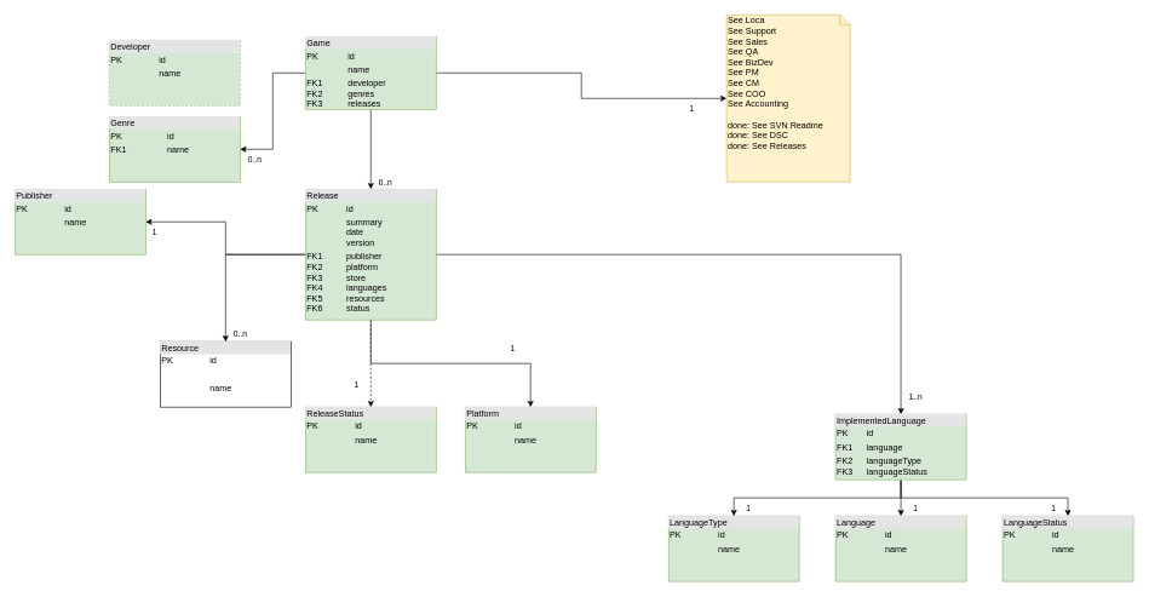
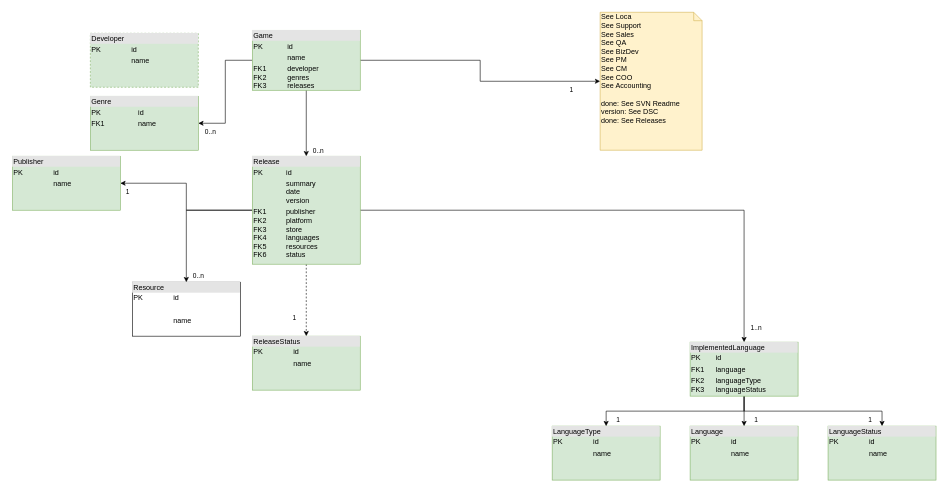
  <mxCell id="0" />
  <mxCell id="1" parent="0" />
  <mxCell id="2" value="1" style="edgeStyle=orthogonalEdgeStyle;rounded=0;orthogonalLoop=1;jettySize=auto;html=1;" parent="1" source="5" target="22" edge="1"><mxGeometry x="0.778" y="-15" relative="1" as="geometry"><mxPoint as="offset" /></mxGeometry></mxCell>
  <mxCell id="3" value="0..n" style="edgeStyle=orthogonalEdgeStyle;rounded=0;orthogonalLoop=1;jettySize=auto;html=1;exitX=0.5;exitY=1;exitDx=0;exitDy=0;entryX=0.5;entryY=0;entryDx=0;entryDy=0;" parent="1" source="5" target="11" edge="1"><mxGeometry x="0.833" y="20" relative="1" as="geometry"><mxPoint as="offset" /></mxGeometry></mxCell>
  <mxCell id="4" value="&lt;div&gt;0..n&lt;/div&gt;" style="edgeStyle=orthogonalEdgeStyle;rounded=0;orthogonalLoop=1;jettySize=auto;html=1;exitX=0;exitY=0.5;exitDx=0;exitDy=0;entryX=1;entryY=0.5;entryDx=0;entryDy=0;" parent="1" source="5" target="21" edge="1"><mxGeometry x="0.79" y="15" relative="1" as="geometry"><mxPoint as="offset" /></mxGeometry></mxCell>
  <mxCell id="5" value="&lt;div style=&quot;box-sizing: border-box ; width: 100% ; background: #e4e4e4 ; padding: 2px&quot;&gt;Game&lt;/div&gt;&lt;table style=&quot;width: 100% ; font-size: 1em&quot; cellspacing=&quot;0&quot; cellpadding=&quot;2&quot;&gt;&lt;tbody&gt;&lt;tr&gt;&lt;td&gt;PK&lt;/td&gt;&lt;td&gt;id&lt;/td&gt;&lt;/tr&gt;&lt;tr&gt;&lt;td&gt;&lt;br&gt;&lt;/td&gt;&lt;td&gt;name&lt;/td&gt;&lt;/tr&gt;&lt;tr&gt;&lt;td&gt;FK1&lt;br&gt;FK2&lt;br&gt;FK3&lt;br&gt;&lt;/td&gt;&lt;td&gt;developer&lt;br&gt;genres&lt;br&gt;releases&lt;br&gt;&lt;/td&gt;&lt;/tr&gt;&lt;/tbody&gt;&lt;/table&gt;" style="verticalAlign=top;align=left;overflow=fill;html=1;fillColor=#d5e8d4;strokeColor=#82b366;" parent="1" vertex="1"><mxGeometry x="420" y="50" width="180" height="100" as="geometry" /></mxCell>
- <mxCell id="6" value="&lt;div&gt;1&lt;/div&gt;" style="edgeStyle=orthogonalEdgeStyle;rounded=0;orthogonalLoop=1;jettySize=auto;html=1;exitX=0.5;exitY=1;exitDx=0;exitDy=0;entryX=0.5;entryY=0;entryDx=0;entryDy=0;" parent="1" source="11" target="13" edge="1"><mxGeometry x="0.5" y="20" relative="1" as="geometry"><mxPoint as="offset" /></mxGeometry></mxCell>
  <mxCell id="7" value="1" style="edgeStyle=orthogonalEdgeStyle;rounded=0;orthogonalLoop=1;jettySize=auto;html=1;exitX=0;exitY=0.5;exitDx=0;exitDy=0;entryX=1;entryY=0.5;entryDx=0;entryDy=0;" parent="1" source="11" target="14" edge="1"><mxGeometry x="0.909" y="15" relative="1" as="geometry"><mxPoint as="offset" /></mxGeometry></mxCell>
  <mxCell id="8" value="1..n" style="edgeStyle=orthogonalEdgeStyle;rounded=0;orthogonalLoop=1;jettySize=auto;html=1;exitX=1;exitY=0.5;exitDx=0;exitDy=0;entryX=0.5;entryY=0;entryDx=0;entryDy=0;" parent="1" source="11" target="20" edge="1"><mxGeometry x="0.945" y="20" relative="1" as="geometry"><mxPoint as="offset" /></mxGeometry></mxCell>
  <mxCell id="9" value="0..n" style="edgeStyle=orthogonalEdgeStyle;rounded=0;orthogonalLoop=1;jettySize=auto;html=1;exitX=0;exitY=0.5;exitDx=0;exitDy=0;entryX=0.5;entryY=0;entryDx=0;entryDy=0;" parent="1" source="11" target="23" edge="1"><mxGeometry x="0.911" y="20" relative="1" as="geometry"><mxPoint as="offset" /></mxGeometry></mxCell>
  <mxCell id="10" value="1" style="edgeStyle=orthogonalEdgeStyle;rounded=0;orthogonalLoop=1;jettySize=auto;html=1;exitX=0.5;exitY=1;exitDx=0;exitDy=0;dashed=1;" parent="1" source="11" target="25" edge="1"><mxGeometry x="0.5" y="-20" relative="1" as="geometry"><mxPoint as="offset" /></mxGeometry></mxCell>
  <mxCell id="11" value="&lt;div style=&quot;box-sizing: border-box ; width: 100% ; background: #e4e4e4 ; padding: 2px&quot;&gt;Release&lt;/div&gt;&lt;table style=&quot;width: 100% ; font-size: 1em&quot; cellspacing=&quot;0&quot; cellpadding=&quot;2&quot;&gt;&lt;tbody&gt;&lt;tr&gt;&lt;td&gt;PK&lt;/td&gt;&lt;td&gt;id&lt;/td&gt;&lt;/tr&gt;&lt;tr&gt;&lt;td&gt;&lt;br&gt;&lt;/td&gt;&lt;td&gt;summary&lt;br&gt;date&lt;br&gt;version&lt;br&gt;&lt;/td&gt;&lt;/tr&gt;&lt;tr&gt;&lt;td&gt;FK1&lt;br&gt;FK2&lt;br&gt;FK3&lt;br&gt;FK4&lt;br&gt;FK5&lt;br&gt;FK6&lt;br&gt;&lt;/td&gt;&lt;td&gt;publisher&lt;br&gt;platform&lt;br&gt;store&lt;br&gt;languages&lt;br&gt;resources&lt;br&gt;status&lt;/td&gt;&lt;/tr&gt;&lt;/tbody&gt;&lt;/table&gt;" style="verticalAlign=top;align=left;overflow=fill;html=1;fillColor=#d5e8d4;strokeColor=#82b366;" parent="1" vertex="1"><mxGeometry x="420" y="260" width="180" height="180" as="geometry" /></mxCell>
  <mxCell id="12" value="&lt;div style=&quot;box-sizing: border-box ; width: 100% ; background: #e4e4e4 ; padding: 2px&quot;&gt;Developer&lt;/div&gt;&lt;table style=&quot;width: 100% ; font-size: 1em&quot; cellspacing=&quot;0&quot; cellpadding=&quot;2&quot;&gt;&lt;tbody&gt;&lt;tr&gt;&lt;td&gt;PK&lt;/td&gt;&lt;td&gt;id&lt;/td&gt;&lt;/tr&gt;&lt;tr&gt;&lt;td&gt;&lt;br&gt;&lt;/td&gt;&lt;td&gt;name&lt;/td&gt;&lt;/tr&gt;&lt;tr&gt;&lt;td&gt;&lt;br&gt;&lt;/td&gt;&lt;td&gt;&lt;br&gt;&lt;/td&gt;&lt;/tr&gt;&lt;/tbody&gt;&lt;/table&gt;" style="verticalAlign=top;align=left;overflow=fill;html=1;fillColor=#d5e8d4;strokeColor=#82b366;dashed=1;" parent="1" vertex="1"><mxGeometry x="150" y="55" width="180" height="90" as="geometry" /></mxCell>
- <mxCell id="13" value="&lt;div style=&quot;box-sizing: border-box ; width: 100% ; background: #e4e4e4 ; padding: 2px&quot;&gt;Platform&lt;/div&gt;&lt;table style=&quot;width: 100% ; font-size: 1em&quot; cellspacing=&quot;0&quot; cellpadding=&quot;2&quot;&gt;&lt;tbody&gt;&lt;tr&gt;&lt;td&gt;PK&lt;/td&gt;&lt;td&gt;id&lt;/td&gt;&lt;/tr&gt;&lt;tr&gt;&lt;td&gt;&lt;br&gt;&lt;/td&gt;&lt;td&gt;name&lt;/td&gt;&lt;/tr&gt;&lt;tr&gt;&lt;td&gt;&lt;br&gt;&lt;/td&gt;&lt;td&gt;&lt;br&gt;&lt;/td&gt;&lt;/tr&gt;&lt;/tbody&gt;&lt;/table&gt;" style="verticalAlign=top;align=left;overflow=fill;html=1;fillColor=#d5e8d4;strokeColor=#82b366;" parent="1" vertex="1"><mxGeometry x="640" y="560" width="180" height="90" as="geometry" /></mxCell>
  <mxCell id="14" value="&lt;div style=&quot;box-sizing: border-box ; width: 100% ; background: #e4e4e4 ; padding: 2px&quot;&gt;Publisher&lt;/div&gt;&lt;table style=&quot;width: 100% ; font-size: 1em&quot; cellspacing=&quot;0&quot; cellpadding=&quot;2&quot;&gt;&lt;tbody&gt;&lt;tr&gt;&lt;td&gt;PK&lt;/td&gt;&lt;td&gt;id&lt;/td&gt;&lt;/tr&gt;&lt;tr&gt;&lt;td&gt;&lt;br&gt;&lt;/td&gt;&lt;td&gt;name&lt;/td&gt;&lt;/tr&gt;&lt;tr&gt;&lt;td&gt;&lt;/td&gt;&lt;td&gt;&lt;br&gt;&lt;/td&gt;&lt;/tr&gt;&lt;/tbody&gt;&lt;/table&gt;" style="verticalAlign=top;align=left;overflow=fill;html=1;fillColor=#d5e8d4;strokeColor=#82b366;" parent="1" vertex="1"><mxGeometry x="20" y="260" width="180" height="90" as="geometry" /></mxCell>
  <mxCell id="15" value="&lt;div style=&quot;box-sizing: border-box ; width: 100% ; background: #e4e4e4 ; padding: 2px&quot;&gt;Language&lt;/div&gt;&lt;table style=&quot;width: 100% ; font-size: 1em&quot; cellspacing=&quot;0&quot; cellpadding=&quot;2&quot;&gt;&lt;tbody&gt;&lt;tr&gt;&lt;td&gt;PK&lt;/td&gt;&lt;td&gt;id&lt;/td&gt;&lt;/tr&gt;&lt;tr&gt;&lt;td&gt;&lt;br&gt;&lt;/td&gt;&lt;td&gt;name&lt;/td&gt;&lt;/tr&gt;&lt;tr&gt;&lt;td&gt;&lt;br&gt;&lt;/td&gt;&lt;td&gt;&lt;br&gt;&lt;/td&gt;&lt;/tr&gt;&lt;/tbody&gt;&lt;/table&gt;" style="verticalAlign=top;align=left;overflow=fill;html=1;fillColor=#d5e8d4;strokeColor=#82b366;" parent="1" vertex="1"><mxGeometry x="1150" y="710" width="180" height="90" as="geometry" /></mxCell>
  <mxCell id="16" value="&lt;div style=&quot;box-sizing: border-box ; width: 100% ; background: #e4e4e4 ; padding: 2px&quot;&gt;LanguageType&lt;/div&gt;&lt;table style=&quot;width: 100% ; font-size: 1em&quot; cellspacing=&quot;0&quot; cellpadding=&quot;2&quot;&gt;&lt;tbody&gt;&lt;tr&gt;&lt;td&gt;PK&lt;/td&gt;&lt;td&gt;id&lt;br&gt;&lt;/td&gt;&lt;/tr&gt;&lt;tr&gt;&lt;td&gt;&lt;br&gt;&lt;/td&gt;&lt;td&gt;name&lt;/td&gt;&lt;/tr&gt;&lt;tr&gt;&lt;td&gt;&lt;br&gt;&lt;/td&gt;&lt;td&gt;&lt;br&gt;&lt;/td&gt;&lt;/tr&gt;&lt;/tbody&gt;&lt;/table&gt;" style="verticalAlign=top;align=left;overflow=fill;html=1;fillColor=#d5e8d4;strokeColor=#82b366;" parent="1" vertex="1"><mxGeometry x="920" y="710" width="180" height="90" as="geometry" /></mxCell>
  <mxCell id="17" value="1" style="edgeStyle=orthogonalEdgeStyle;rounded=0;orthogonalLoop=1;jettySize=auto;html=1;exitX=0.5;exitY=1;exitDx=0;exitDy=0;entryX=0.5;entryY=0;entryDx=0;entryDy=0;" parent="1" source="20" target="16" edge="1"><mxGeometry x="0.675" y="15" relative="1" as="geometry"><mxPoint as="offset" /></mxGeometry></mxCell>
  <mxCell id="18" value="1" style="edgeStyle=orthogonalEdgeStyle;rounded=0;orthogonalLoop=1;jettySize=auto;html=1;exitX=0.5;exitY=1;exitDx=0;exitDy=0;entryX=0.5;entryY=0;entryDx=0;entryDy=0;" parent="1" source="20" target="15" edge="1"><mxGeometry x="0.6" y="20" relative="1" as="geometry"><mxPoint as="offset" /></mxGeometry></mxCell>
  <mxCell id="19" value="1" style="edgeStyle=orthogonalEdgeStyle;rounded=0;orthogonalLoop=1;jettySize=auto;html=1;exitX=0.5;exitY=1;exitDx=0;exitDy=0;entryX=0.5;entryY=0;entryDx=0;entryDy=0;" parent="1" source="20" target="24" edge="1"><mxGeometry x="0.679" y="-15" relative="1" as="geometry"><mxPoint as="offset" /></mxGeometry></mxCell>
  <mxCell id="20" value="&lt;div style=&quot;box-sizing: border-box ; width: 100% ; background: #e4e4e4 ; padding: 2px&quot;&gt;ImplementedLanguage&lt;/div&gt;&lt;table style=&quot;width: 100% ; font-size: 1em&quot; cellspacing=&quot;0&quot; cellpadding=&quot;2&quot;&gt;&lt;tbody&gt;&lt;tr&gt;&lt;td&gt;PK&lt;/td&gt;&lt;td&gt;id&lt;/td&gt;&lt;/tr&gt;&lt;tr&gt;&lt;td&gt;FK1&lt;/td&gt;&lt;td&gt;language&lt;br&gt;&lt;/td&gt;&lt;/tr&gt;&lt;tr&gt;&lt;td&gt;FK2&lt;br&gt;FK3&lt;br&gt;&lt;/td&gt;&lt;td&gt;languageType&lt;br&gt;languageStatus&lt;br&gt;&lt;/td&gt;&lt;/tr&gt;&lt;/tbody&gt;&lt;/table&gt;" style="verticalAlign=top;align=left;overflow=fill;html=1;fillColor=#d5e8d4;strokeColor=#82b366;" parent="1" vertex="1"><mxGeometry x="1150" y="570" width="180" height="90" as="geometry" /></mxCell>
  <mxCell id="21" value="&lt;div style=&quot;box-sizing: border-box ; width: 100% ; background: #e4e4e4 ; padding: 2px&quot;&gt;Genre&lt;/div&gt;&lt;table style=&quot;width: 100% ; font-size: 1em&quot; cellspacing=&quot;0&quot; cellpadding=&quot;2&quot;&gt;&lt;tbody&gt;&lt;tr&gt;&lt;td&gt;PK&lt;/td&gt;&lt;td&gt;id&lt;/td&gt;&lt;/tr&gt;&lt;tr&gt;&lt;td&gt;FK1&lt;/td&gt;&lt;td&gt;name&lt;/td&gt;&lt;/tr&gt;&lt;tr&gt;&lt;td&gt;&lt;/td&gt;&lt;td&gt;&lt;br&gt;&lt;/td&gt;&lt;/tr&gt;&lt;/tbody&gt;&lt;/table&gt;" style="verticalAlign=top;align=left;overflow=fill;html=1;fillColor=#d5e8d4;strokeColor=#82b366;" parent="1" vertex="1"><mxGeometry x="150" y="160" width="180" height="90" as="geometry" /></mxCell>
- <mxCell id="22" value="&lt;div&gt;See Loca&lt;/div&gt;&lt;div&gt;See Support&lt;br&gt;&lt;/div&gt;&lt;div&gt;See Sales&lt;/div&gt;&lt;div&gt;See QA&lt;/div&gt;&lt;div&gt;See BizDev&lt;/div&gt;&lt;div&gt;See PM&lt;br&gt;&lt;/div&gt;&lt;div&gt;See CM&lt;/div&gt;&lt;div&gt;See COO&lt;/div&gt;&lt;div&gt;See Accounting&lt;/div&gt;&lt;div&gt;&lt;br&gt;&lt;/div&gt;&lt;div&gt;done: See SVN Readme&lt;/div&gt;&lt;div&gt;done: See DSC&lt;/div&gt;&lt;div&gt;done: See Releases&lt;/div&gt;" style="shape=note;whiteSpace=wrap;html=1;size=14;verticalAlign=top;align=left;spacingTop=-6;fillColor=#fff2cc;strokeColor=#d6b656;" parent="1" vertex="1"><mxGeometry x="1000" y="20" width="170" height="230" as="geometry" /></mxCell>
+ <mxCell id="22" value="&lt;div&gt;See Loca&lt;/div&gt;&lt;div&gt;See Support&lt;br&gt;&lt;/div&gt;&lt;div&gt;See Sales&lt;/div&gt;&lt;div&gt;See QA&lt;/div&gt;&lt;div&gt;See BizDev&lt;/div&gt;&lt;div&gt;See PM&lt;br&gt;&lt;/div&gt;&lt;div&gt;See CM&lt;/div&gt;&lt;div&gt;See COO&lt;/div&gt;&lt;div&gt;See Accounting&lt;/div&gt;&lt;div&gt;&lt;br&gt;&lt;/div&gt;&lt;div&gt;done: See SVN Readme&lt;/div&gt;&lt;div&gt;version: See DSC&lt;/div&gt;&lt;div&gt;done: See Releases&lt;/div&gt;" style="shape=note;whiteSpace=wrap;html=1;size=14;verticalAlign=top;align=left;spacingTop=-6;fillColor=#fff2cc;strokeColor=#d6b656;" parent="1" vertex="1"><mxGeometry x="1000" y="20" width="170" height="230" as="geometry" /></mxCell>
  <mxCell id="23" value="&lt;div style=&quot;box-sizing: border-box ; width: 100% ; background: #e4e4e4 ; padding: 2px&quot;&gt;Resource&lt;/div&gt;&lt;table style=&quot;width: 100% ; font-size: 1em&quot; cellspacing=&quot;0&quot; cellpadding=&quot;2&quot;&gt;&lt;tbody&gt;&lt;tr&gt;&lt;td&gt;PK&lt;/td&gt;&lt;td&gt;id&lt;/td&gt;&lt;/tr&gt;&lt;tr&gt;&lt;td&gt;&lt;br&gt;&lt;/td&gt;&lt;td&gt;&lt;br&gt;&lt;/td&gt;&lt;/tr&gt;&lt;tr&gt;&lt;td&gt;&lt;/td&gt;&lt;td&gt;name&lt;/td&gt;&lt;/tr&gt;&lt;/tbody&gt;&lt;/table&gt;" style="verticalAlign=top;align=left;overflow=fill;html=1;" parent="1" vertex="1"><mxGeometry x="220" y="470" width="180" height="90" as="geometry" /></mxCell>
  <mxCell id="24" value="&lt;div style=&quot;box-sizing: border-box ; width: 100% ; background: #e4e4e4 ; padding: 2px&quot;&gt;LanguageStatus&lt;/div&gt;&lt;table style=&quot;width: 100% ; font-size: 1em&quot; cellspacing=&quot;0&quot; cellpadding=&quot;2&quot;&gt;&lt;tbody&gt;&lt;tr&gt;&lt;td&gt;PK&lt;/td&gt;&lt;td&gt;id&lt;/td&gt;&lt;/tr&gt;&lt;tr&gt;&lt;td&gt;&lt;br&gt;&lt;/td&gt;&lt;td&gt;name&lt;/td&gt;&lt;/tr&gt;&lt;tr&gt;&lt;td&gt;&lt;/td&gt;&lt;td&gt;&lt;br&gt;&lt;/td&gt;&lt;/tr&gt;&lt;/tbody&gt;&lt;/table&gt;" style="verticalAlign=top;align=left;overflow=fill;html=1;fillColor=#d5e8d4;strokeColor=#82b366;" parent="1" vertex="1"><mxGeometry x="1380" y="710" width="180" height="90" as="geometry" /></mxCell>
  <mxCell id="25" value="&lt;div style=&quot;box-sizing: border-box ; width: 100% ; background: #e4e4e4 ; padding: 2px&quot;&gt;ReleaseStatus&lt;/div&gt;&lt;table style=&quot;width: 100% ; font-size: 1em&quot; cellspacing=&quot;0&quot; cellpadding=&quot;2&quot;&gt;&lt;tbody&gt;&lt;tr&gt;&lt;td&gt;PK&lt;/td&gt;&lt;td&gt;id&lt;/td&gt;&lt;/tr&gt;&lt;tr&gt;&lt;td&gt;&lt;br&gt;&lt;/td&gt;&lt;td&gt;name&lt;/td&gt;&lt;/tr&gt;&lt;tr&gt;&lt;td&gt;&lt;/td&gt;&lt;td&gt;&lt;br&gt;&lt;/td&gt;&lt;/tr&gt;&lt;/tbody&gt;&lt;/table&gt;" style="verticalAlign=top;align=left;overflow=fill;html=1;fillColor=#d5e8d4;strokeColor=#82b366;" parent="1" vertex="1"><mxGeometry x="420" y="560" width="180" height="90" as="geometry" /></mxCell>
